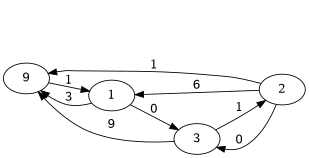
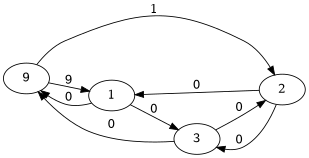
  digraph {
    rankdir=LR
    n1 [label=9]
    1
    2
    3
-   n1 -> 1 [label=1]
-   2 -> n1 [label=1]
-   1 -> n1 [label=3]
+   n1 -> 1 [label=9]
+   n1 -> 2 [label=1]
+   1 -> n1 [label=0]
    1 -> 3 [label=0]
-   2 -> 1 [label=6]
+   2 -> 1 [label=0]
    2 -> 3 [label=0]
-   3 -> n1 [label=9]
-   3 -> 2 [label=1]
+   3 -> n1 [label=0]
+   3 -> 2 [label=0]
  }
